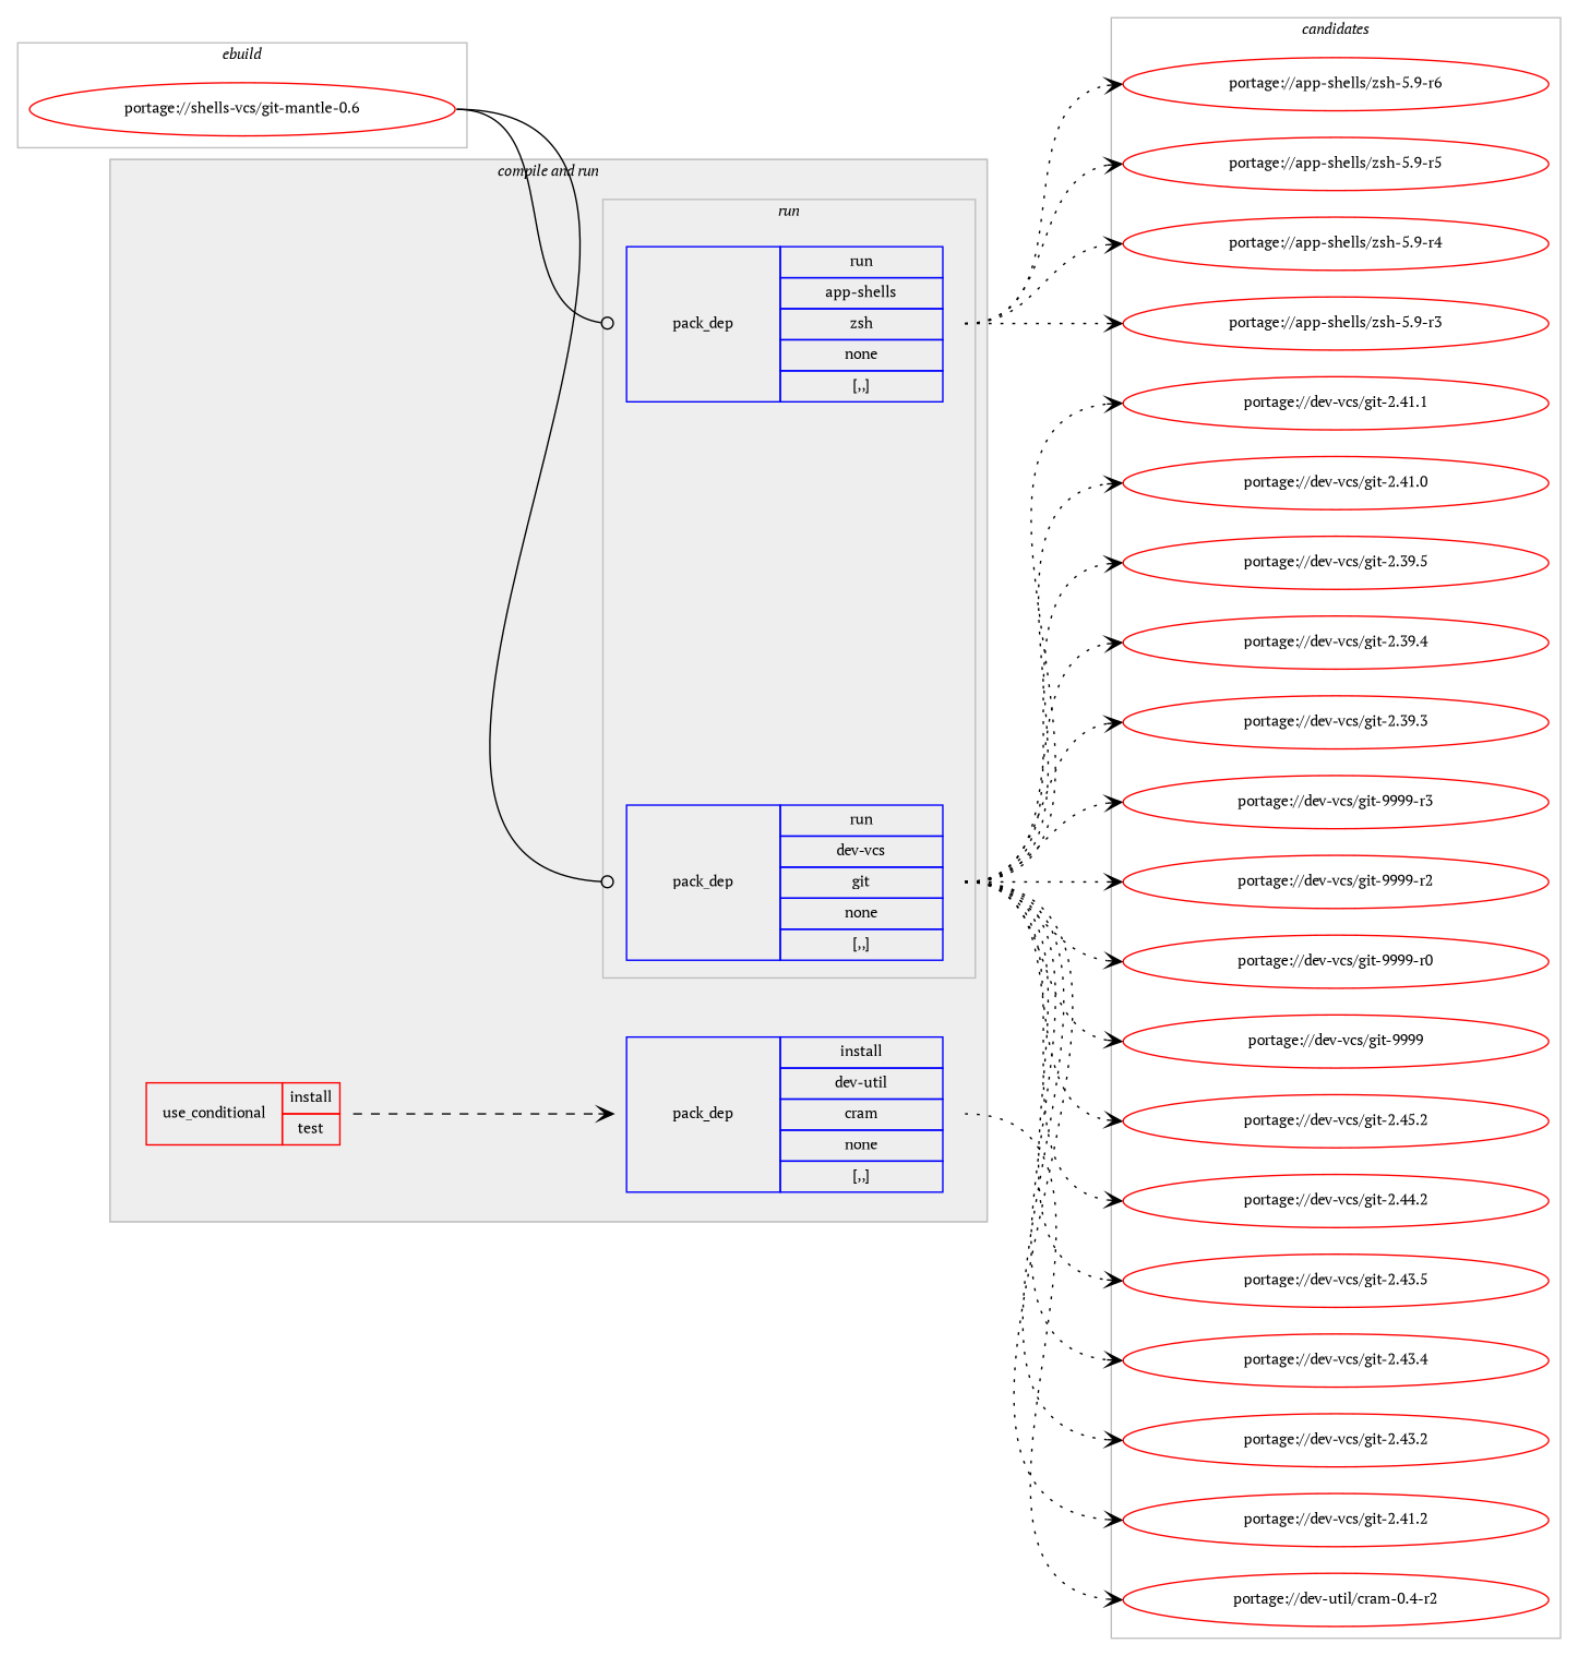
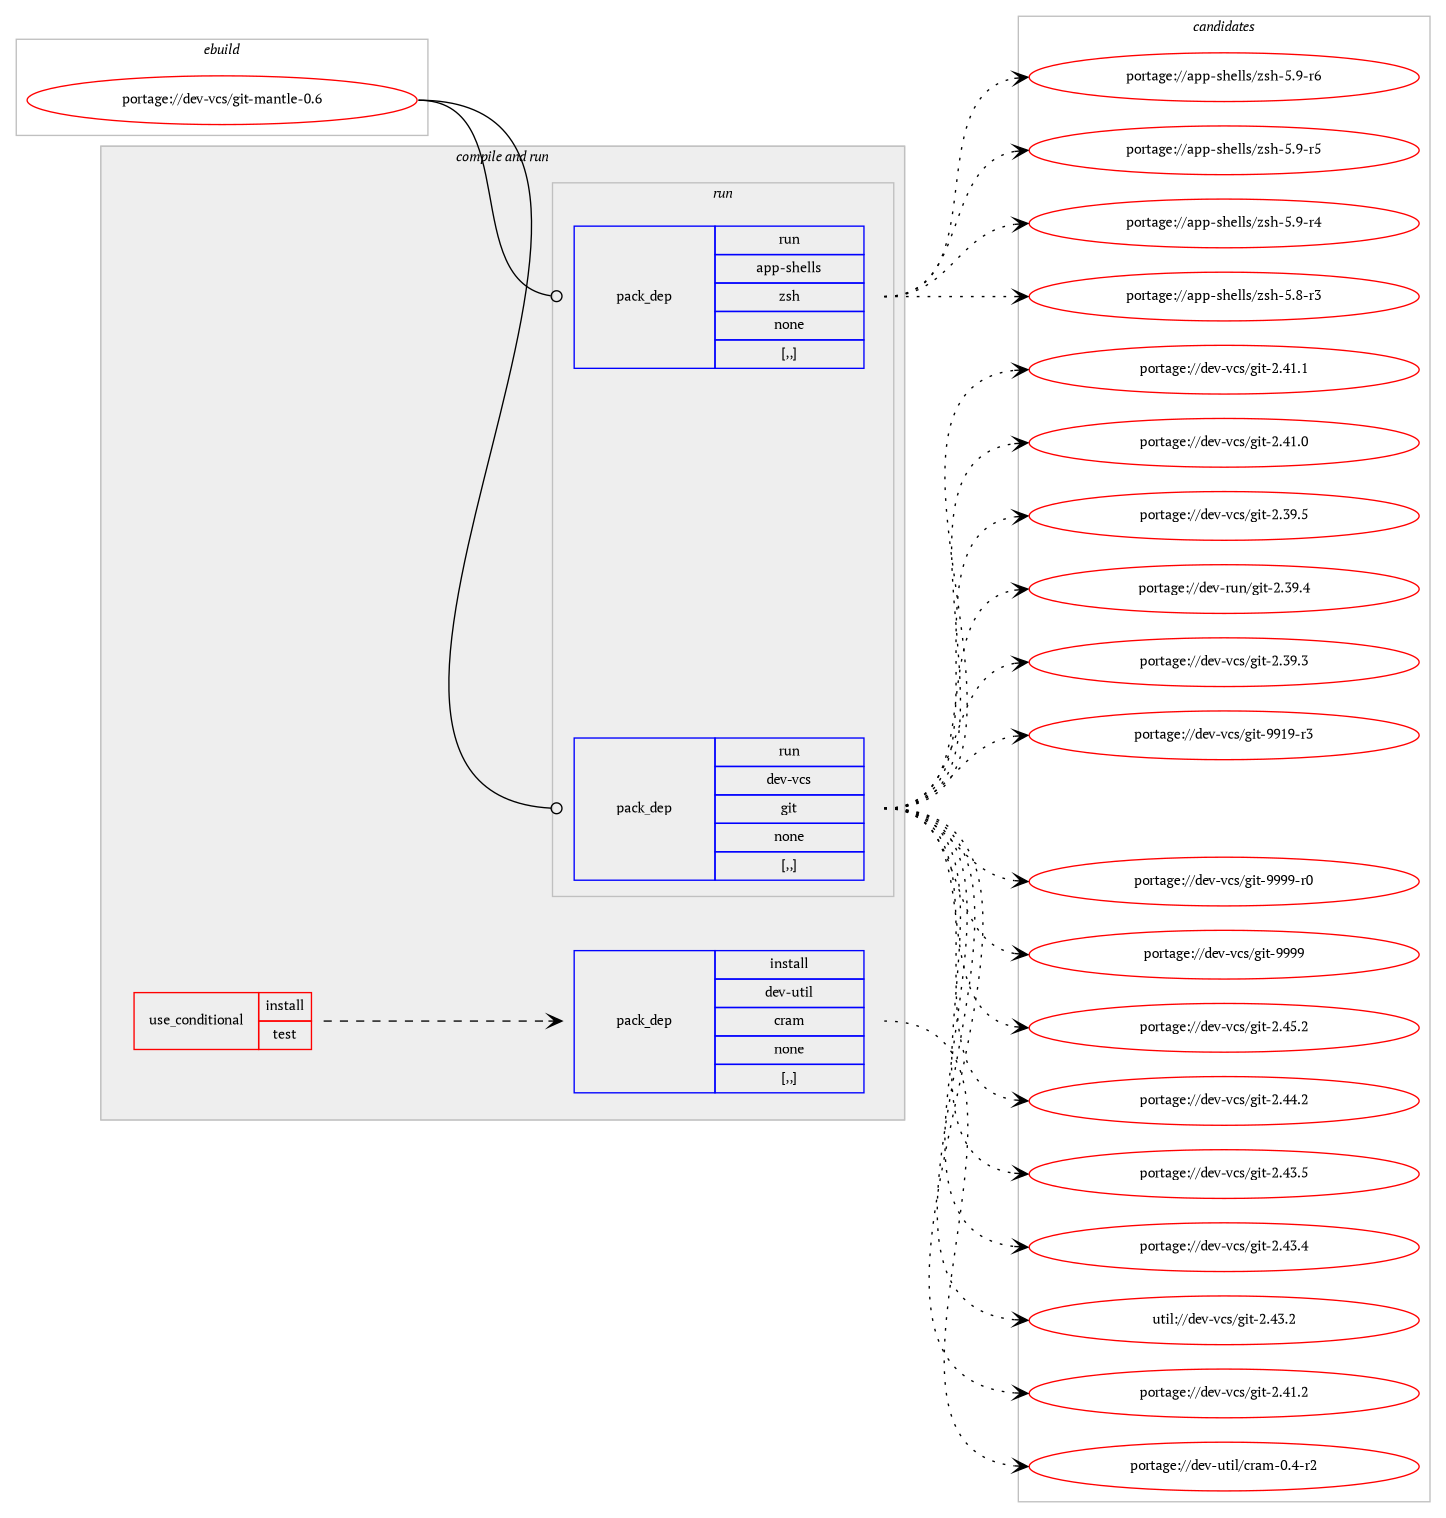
  digraph {
    compound=true
    concentrate=true
    fontname="PT Serif"
    fontsize=10
    newrank=true
    rankdir=LR
    ranksep=1.5
    node [color=red fontname="PT Serif" fontsize=10]
    edge [arrowhead=vee fontname="PT Serif" headport=w style=dotted tailport=e weight=100]
-   n1 [label="portage://shells-vcs/git-mantle-0.6" width=4]
+   n1 [label="portage://dev-vcs/git-mantle-0.6" width=4]
    n2 [color=blue label=<<TABLE BORDER="0" CELLBORDER="1" CELLSPACING="0" CELLPADDING="4" WIDTH="220"><TR><TD ROWSPAN="6" CELLPADDING="30">pack_dep</TD></TR><TR><TD WIDTH="110">install</TD></TR><TR><TD>dev-util</TD></TR><TR><TD>cram</TD></TR><TR><TD>none</TD></TR><TR><TD>[,,]</TD></TR></TABLE>> shape=none]
    n3 [label=<<TABLE BORDER="0" CELLBORDER="1" CELLSPACING="0" CELLPADDING="4"><TR><TD ROWSPAN="3" CELLPADDING="10">use_conditional</TD></TR><TR><TD>install</TD></TR><TR><TD>test</TD></TR></TABLE>> shape=none]
    n4 [color=blue label=<<TABLE BORDER="0" CELLBORDER="1" CELLSPACING="0" CELLPADDING="4" WIDTH="220"><TR><TD ROWSPAN="6" CELLPADDING="30">pack_dep</TD></TR><TR><TD WIDTH="110">run</TD></TR><TR><TD>app-shells</TD></TR><TR><TD>zsh</TD></TR><TR><TD>none</TD></TR><TR><TD>[,,]</TD></TR></TABLE>> shape=none]
    n5 [color=blue label=<<TABLE BORDER="0" CELLBORDER="1" CELLSPACING="0" CELLPADDING="4" WIDTH="220"><TR><TD ROWSPAN="6" CELLPADDING="30">pack_dep</TD></TR><TR><TD WIDTH="110">run</TD></TR><TR><TD>dev-vcs</TD></TR><TR><TD>git</TD></TR><TR><TD>none</TD></TR><TR><TD>[,,]</TD></TR></TABLE>> shape=none]
    n6 [label="portage://dev-util/cram-0.4-r2" width=4]
    n7 [label="portage://app-shells/zsh-5.9-r6" width=4]
    n8 [label="portage://app-shells/zsh-5.9-r5" width=4]
    n9 [label="portage://app-shells/zsh-5.9-r4" width=4]
-   n10 [label="portage://app-shells/zsh-5.9-r3" width=4]
-   n11 [label="portage://dev-vcs/git-9999-r3" width=4]
-   n12 [label="portage://dev-vcs/git-9999-r2" width=4]
+   n10 [label="portage://app-shells/zsh-5.8-r3" width=4]
+   n11 [label="portage://dev-vcs/git-9919-r3" width=4]
    n13 [label="portage://dev-vcs/git-9999-r0" width=4]
    n14 [label="portage://dev-vcs/git-9999" width=4]
    n15 [label="portage://dev-vcs/git-2.45.2" width=4]
    n16 [label="portage://dev-vcs/git-2.44.2" width=4]
    n17 [label="portage://dev-vcs/git-2.43.5" width=4]
    n18 [label="portage://dev-vcs/git-2.43.4" width=4]
-   n19 [label="portage://dev-vcs/git-2.43.2" width=4]
+   n19 [label="util://dev-vcs/git-2.43.2" width=4]
    n20 [label="portage://dev-vcs/git-2.41.2" width=4]
    n21 [label="portage://dev-vcs/git-2.41.1" width=4]
    n22 [label="portage://dev-vcs/git-2.41.0" width=4]
    n23 [label="portage://dev-vcs/git-2.39.5" width=4]
-   n24 [label="portage://dev-vcs/git-2.39.4" width=4]
+   n24 [label="portage://dev-run/git-2.39.4" width=4]
    n25 [label="portage://dev-vcs/git-2.39.3" width=4]
    subgraph cluster_1 {
      color=gray
      label=<<i>ebuild</i>>
      n1
    }
    subgraph cluster_2 {
      color=gray
      label=<<i>dependencies</i>>
      subgraph cluster_3 {
        color=gray
        fillcolor="#eeeeee"
        label=<<i>compile</i>>
        style=filled
        subgraph sub_4 {
          color=gray
          fillcolor="#eeeeee"
          label=<<i>compile</i>>
          style=filled
          n3
          subgraph sub_5 {
            color=gray
            fillcolor="#eeeeee"
            label=<<i>compile</i>>
            style=filled
            n2
          }
        }
      }
      subgraph cluster_6 {
        color=gray
        fillcolor="#eeeeee"
        label=<<i>compile and run</i>>
        style=filled
      }
      subgraph cluster_7 {
        color=gray
        fillcolor="#eeeeee"
        label=<<i>run</i>>
        style=filled
        subgraph sub_8 {
          color=gray
          fillcolor="#eeeeee"
          label=<<i>run</i>>
          style=filled
          n4
        }
        subgraph sub_9 {
          color=gray
          fillcolor="#eeeeee"
          label=<<i>run</i>>
          style=filled
          n5
        }
      }
    }
    subgraph cluster_10 {
      color=gray
      label=<<i>candidates</i>>
      rank=same
      subgraph sub_11 {
        color=black
        label=<<i>candidates</i>>
        nodesep=1
        rank=same
        n6
      }
      subgraph sub_12 {
        color=black
        label=<<i>candidates</i>>
        nodesep=1
        rank=same
        n7
        n8
        n9
        n10
      }
      subgraph sub_13 {
        color=black
        label=<<i>candidates</i>>
        nodesep=1
        rank=same
        n11
-       n12
        n13
        n14
        n15
        n16
        n17
        n18
        n19
        n20
        n21
        n22
        n23
        n24
        n25
      }
    }
    n1 -> n4 [arrowhead=odot style=solid weight=20]
    n1 -> n5 [arrowhead=odot style=solid weight=20]
    n2 -> n6
    n3 -> n2 [style=dashed weight=20]
    n4 -> n7
    n4 -> n8
    n4 -> n9
    n4 -> n10
    n5 -> n11
-   n5 -> n12
    n5 -> n13
    n5 -> n14
    n5 -> n15
    n5 -> n16
    n5 -> n17
    n5 -> n18
    n5 -> n19
    n5 -> n20
    n5 -> n21
    n5 -> n22
    n5 -> n23
    n5 -> n24
    n5 -> n25
  }
